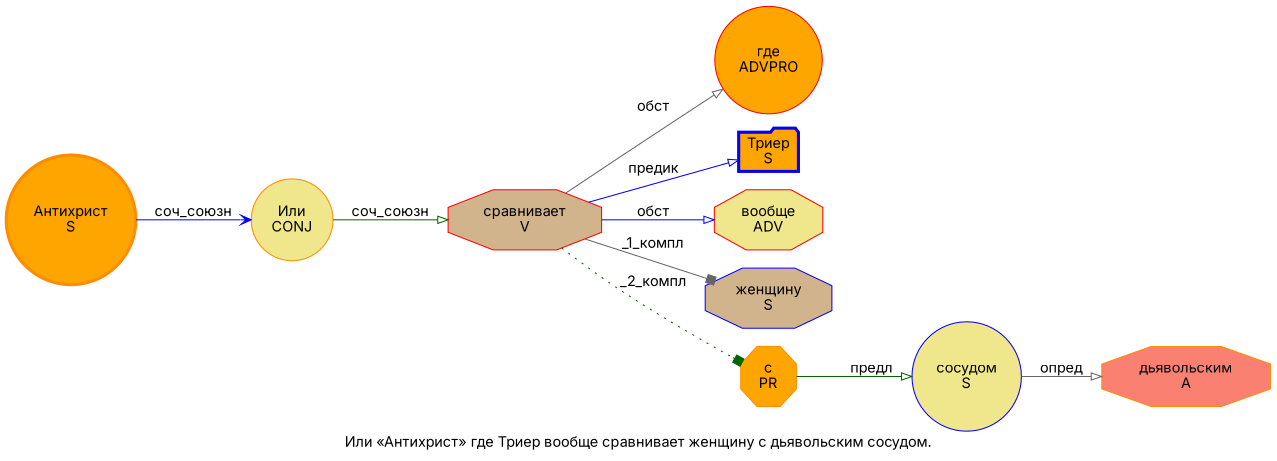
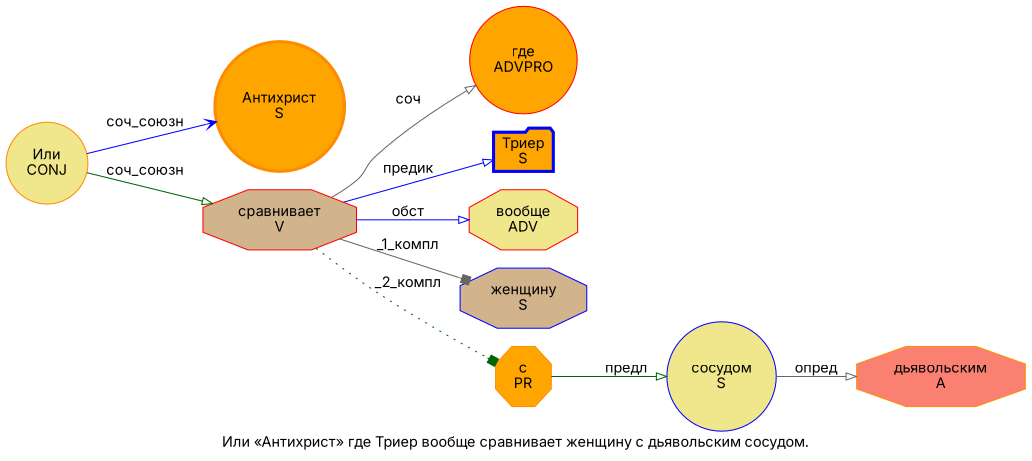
  digraph {
    fontname=Inter
    label="Или «Антихрист» где Триер вообще сравнивает женщину с дьявольским сосудом."
    rankdir=LR
    node [color=darkorange fillcolor=orange fontname=Inter penwidth=1 shape=octagon style=filled]
    edge [arrowhead=onormal color=blue fontname=Inter style=solid]
    n1 [fillcolor=khaki label="Или\nCONJ" shape=circle]
    n2 [label="Антихрист\nS" penwidth=3 shape=circle]
    n3 [color=red fillcolor=tan label="сравнивает\nV"]
    n4 [color=red label="где\nADVPRO" shape=circle]
    n5 [color=blue label="Триер\nS" penwidth=3 shape=folder]
    n6 [color=red fillcolor=khaki label="вообще\nADV"]
    n7 [color=blue fillcolor=tan label="женщину\nS"]
    n8 [label="с\nPR"]
    n9 [color=blue fillcolor=khaki label="сосудом\nS" shape=circle]
    n10 [fillcolor=salmon label="дьявольским\nA"]
-   n2 -> n1 [arrowhead=vee label="соч_союзн"]
+   n1 -> n2 [arrowhead=vee label="соч_союзн"]
    n1 -> n3 [color=darkgreen label="соч_союзн"]
-   n3 -> n4 [color=gray40 label="обст"]
+   n3 -> n4 [color=gray40 label="соч"]
    n3 -> n5 [label="предик"]
    n3 -> n6 [label="обст"]
    n3 -> n7 [arrowhead=box color=gray40 label="_1_компл"]
    n3 -> n8 [arrowhead=box color=darkgreen label="_2_компл" style=dotted]
    n8 -> n9 [color=darkgreen label="предл"]
    n9 -> n10 [color=gray40 label="опред"]
  }
